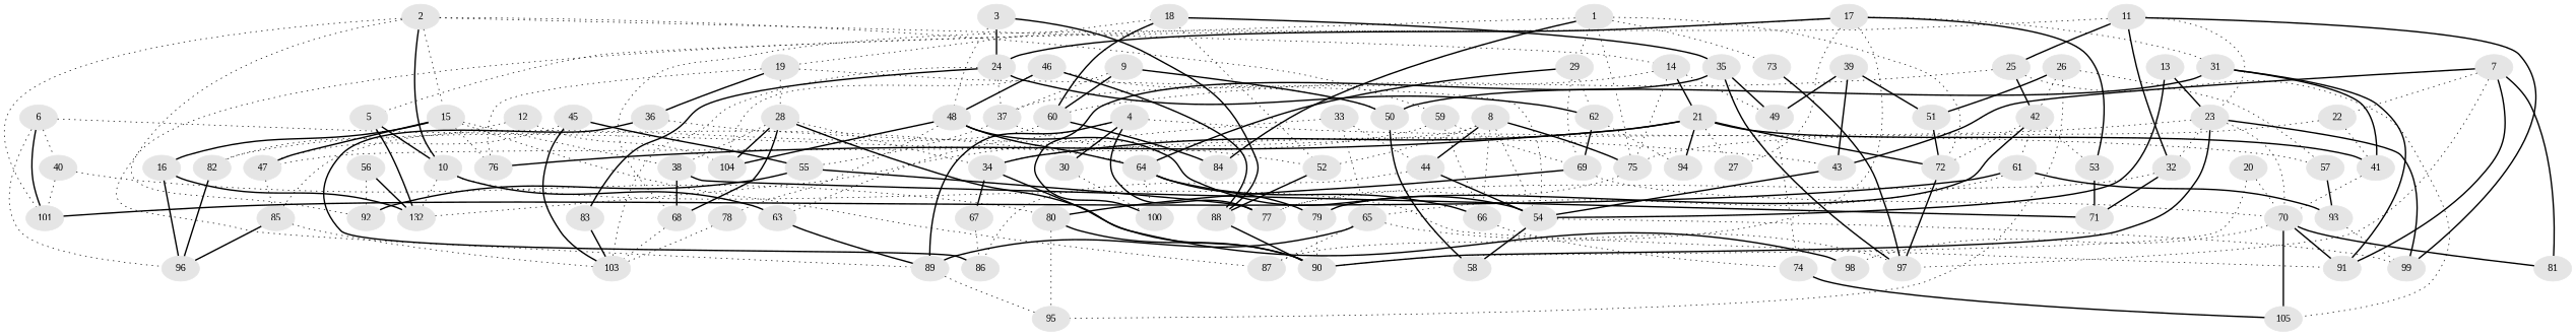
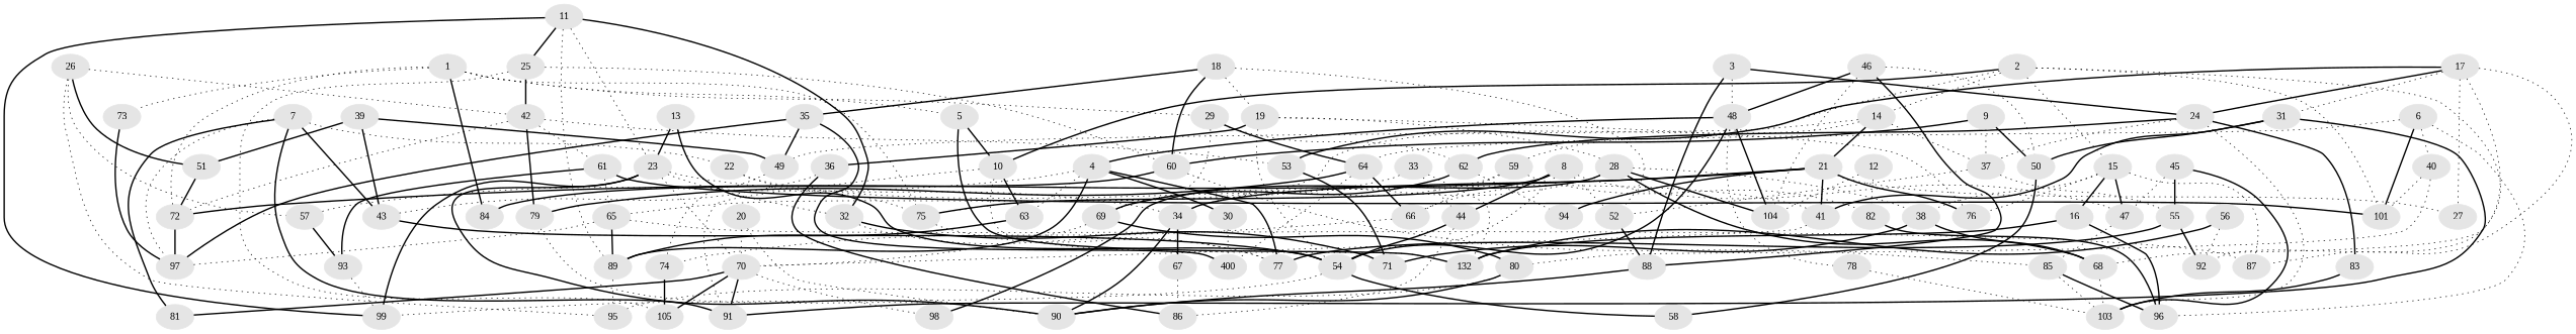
  graph {
    fontname="Liberation Serif"
    node [color=gray90 fontname="Liberation Serif" style=filled]
    edge [fontname="Liberation Serif" style=dotted]
    1
    5
    29
    72
    73
    75
    84
    10
    n9 [label=132]
    64
    62
    69
    97
    77
    2
    14
    15
    59
    92
    101
    63
    91
    37
    21
    49
    47
    16
    38
    76
    87
    66
    82
    3
    24
    48
    88
    83
    103
    54
    104
    78
    90
    4
    30
    57
    89
-   100
+   100 [label=400]
    93
    95
    6
    40
    96
    80
    79
    7
    22
    43
    81
    41
    8
    44
    52
    86
    85
    99
    58
    74
    9
    50
    60
    55
    11
    23
    25
    32
    70
    34
    42
    105
    71
    12
    13
    27
    94
    68
    17
    31
    53
    18
    19
    35
    28
    36
    98
    20
    67
    61
    26
    51
    33
    65
    39
    45
    46
    56
    1 -- 5
    1 -- 29
    1 -- 72
    1 -- 73
    1 -- 75
    1 -- 84 [style=bold]
    5 -- 10 [style=bold]
    5 -- n9 [style=bold]
    29 -- 64 [style=bold]
    29 -- 62
    29 -- 69
    72 -- 97 [style=bold]
    73 -- 97 [style=bold]
    75 -- 77
    10 -- n9
    10 -- 63 [style=bold]
    10 -- 91
    64 -- 66 [style=bold]
    64 -- 100
    64 -- 79 [style=bold]
    62 -- 69 [style=bold]
    62 -- 94
    69 -- 80 [style=bold]
    69 -- 70
    2 -- 10 [style=bold]
    2 -- 14
    2 -- 15
    2 -- 59
    2 -- 92
    2 -- 101
    14 -- 75
    14 -- 37
    14 -- 21 [style=bold]
    14 -- 49
    15 -- 47 [style=bold]
    15 -- 16 [style=bold]
    15 -- 38
    15 -- 76
    15 -- 87
    59 -- 69
    59 -- 66
    59 -- 82
    63 -- 89 [style=bold]
    37 -- 52
    37 -- 55
    21 -- 72 [style=bold]
    21 -- 76 [style=bold]
    21 -- 41 [style=bold]
    21 -- 34 [style=bold]
    21 -- 27
    21 -- 94 [style=bold]
    49 -- 74
    47 -- 85
    16 -- n9 [style=bold]
    16 -- 96 [style=bold]
    38 -- 71 [style=bold]
    38 -- 68 [style=bold]
    66 -- 74
    82 -- 96 [style=bold]
    3 -- 24 [style=bold]
    3 -- 48
    3 -- 88 [style=bold]
    24 -- 62 [style=bold]
    24 -- 37
    24 -- 83 [style=bold]
    24 -- 103
-   48 -- 64 [style=bold]
+   48 -- 4 [style=bold]
    48 -- 54 [style=bold]
    48 -- 104 [style=bold]
    48 -- 78
    88 -- 90 [style=bold]
    83 -- 103 [style=bold]
    54 -- 99
    54 -- 58 [style=bold]
    78 -- 103
    4 -- 77 [style=bold]
    4 -- 63
    4 -- 30 [style=bold]
    4 -- 57
    4 -- 89 [style=bold]
    30 -- 100
    57 -- 93 [style=bold]
    89 -- 95
    93 -- 99
    6 -- 64
    6 -- 101 [style=bold]
    6 -- 40
    6 -- 96
    40 -- 101
    40 -- 80
    80 -- 90 [style=bold]
    80 -- 95
    79 -- 90
    7 -- 97
    7 -- 91 [style=bold]
    7 -- 22
    7 -- 43 [style=bold]
    7 -- 81 [style=bold]
    22 -- 75
    22 -- 41
    43 -- 54 [style=bold]
    41 -- 70
    8 -- 75 [style=bold]
    8 -- 47
    8 -- 66
    8 -- 54
    8 -- 44 [style=bold]
    8 -- 52
    44 -- 54 [style=bold]
    44 -- 86
    52 -- 88 [style=bold]
    85 -- 103
    85 -- 96 [style=bold]
    74 -- 105 [style=bold]
    9 -- 37
    9 -- 50 [style=bold]
    9 -- 60 [style=bold]
    50 -- 58 [style=bold]
    60 -- 84 [style=bold]
    60 -- 85
    55 -- 77 [style=bold]
    55 -- 92 [style=bold]
    11 -- 89
    11 -- 99 [style=bold]
    11 -- 23
    11 -- 25 [style=bold]
    11 -- 32 [style=bold]
    23 -- 90 [style=bold]
    23 -- 99 [style=bold]
    23 -- 32
    23 -- 70
    23 -- 34
    25 -- 60
    25 -- 42 [style=bold]
    25 -- 105
    32 -- 77
    32 -- 71 [style=bold]
    70 -- 91 [style=bold]
    70 -- 81 [style=bold]
    70 -- 105 [style=bold]
    70 -- 98
    34 -- 90 [style=bold]
    34 -- 67 [style=bold]
    42 -- 72
    42 -- 79 [style=bold]
    42 -- 53
    42 -- 61
    12 -- 82
    12 -- 104
    13 -- 54 [style=bold]
    13 -- 23 [style=bold]
    68 -- 103
    17 -- 87
    17 -- 24 [style=bold]
    17 -- 27
    17 -- 68
    17 -- 31
    17 -- 53 [style=bold]
    31 -- 91 [style=bold]
    31 -- 41 [style=bold]
    31 -- 50 [style=bold]
    53 -- 71 [style=bold]
    18 -- 52
    18 -- 60 [style=bold]
    18 -- 19
    18 -- 35 [style=bold]
    19 -- 76
    19 -- 54
    19 -- 28
    19 -- 36 [style=bold]
    35 -- 97 [style=bold]
    35 -- 49 [style=bold]
    35 -- 100 [style=bold]
    28 -- 38
    28 -- 104 [style=bold]
    28 -- 34
    28 -- 68 [style=bold]
    28 -- 98 [style=bold]
    36 -- 43
    36 -- 86 [style=bold]
    20 -- 90
    20 -- 70
    67 -- 86
    61 -- 101 [style=bold]
    61 -- 93 [style=bold]
    61 -- 65
    26 -- 57
    26 -- 95
    26 -- 42
    26 -- 51 [style=bold]
    51 -- 72 [style=bold]
    33 -- n9
    33 -- 44
    33 -- 65
    65 -- 97
    65 -- 87
    65 -- 89 [style=bold]
    39 -- 49 [style=bold]
    39 -- 43 [style=bold]
    39 -- 51 [style=bold]
    45 -- 47
    45 -- 103 [style=bold]
    45 -- 55 [style=bold]
    46 -- 48 [style=bold]
    46 -- 88 [style=bold]
    46 -- 104
    46 -- 50
    56 -- n9 [style=bold]
    56 -- 92
  }
